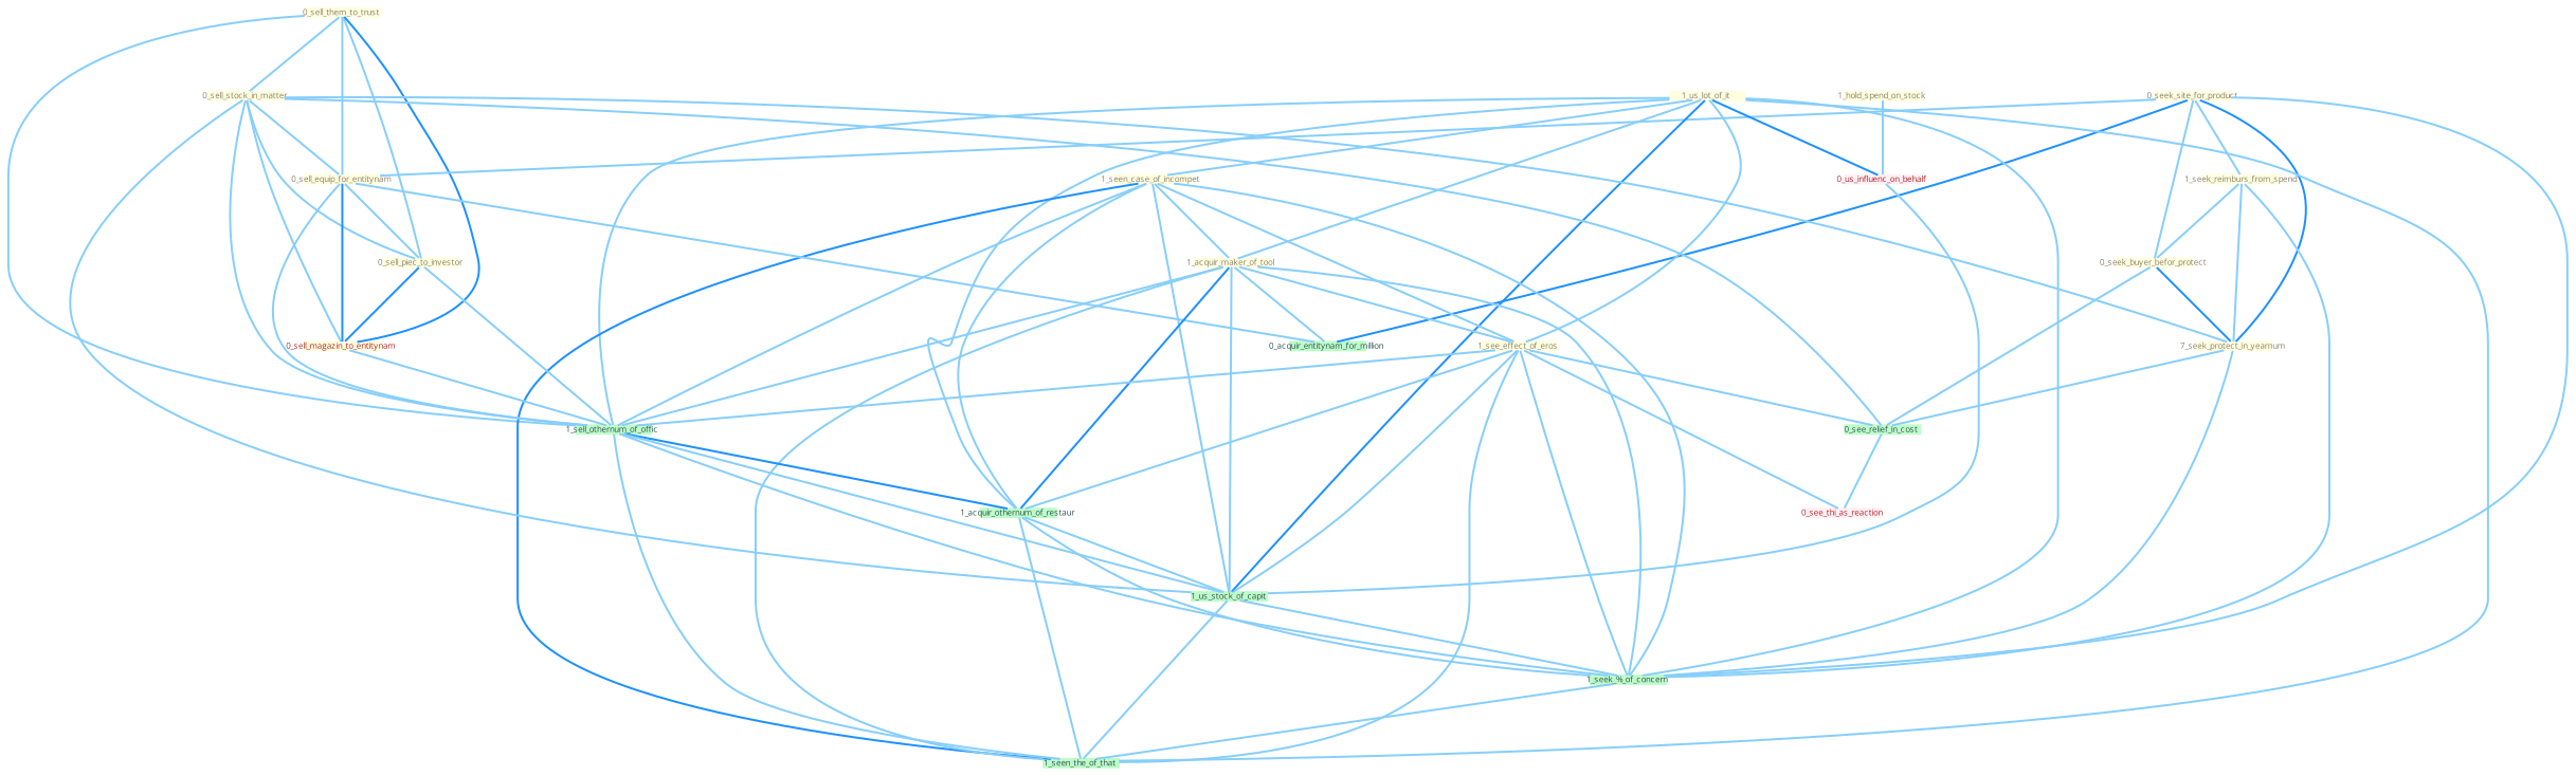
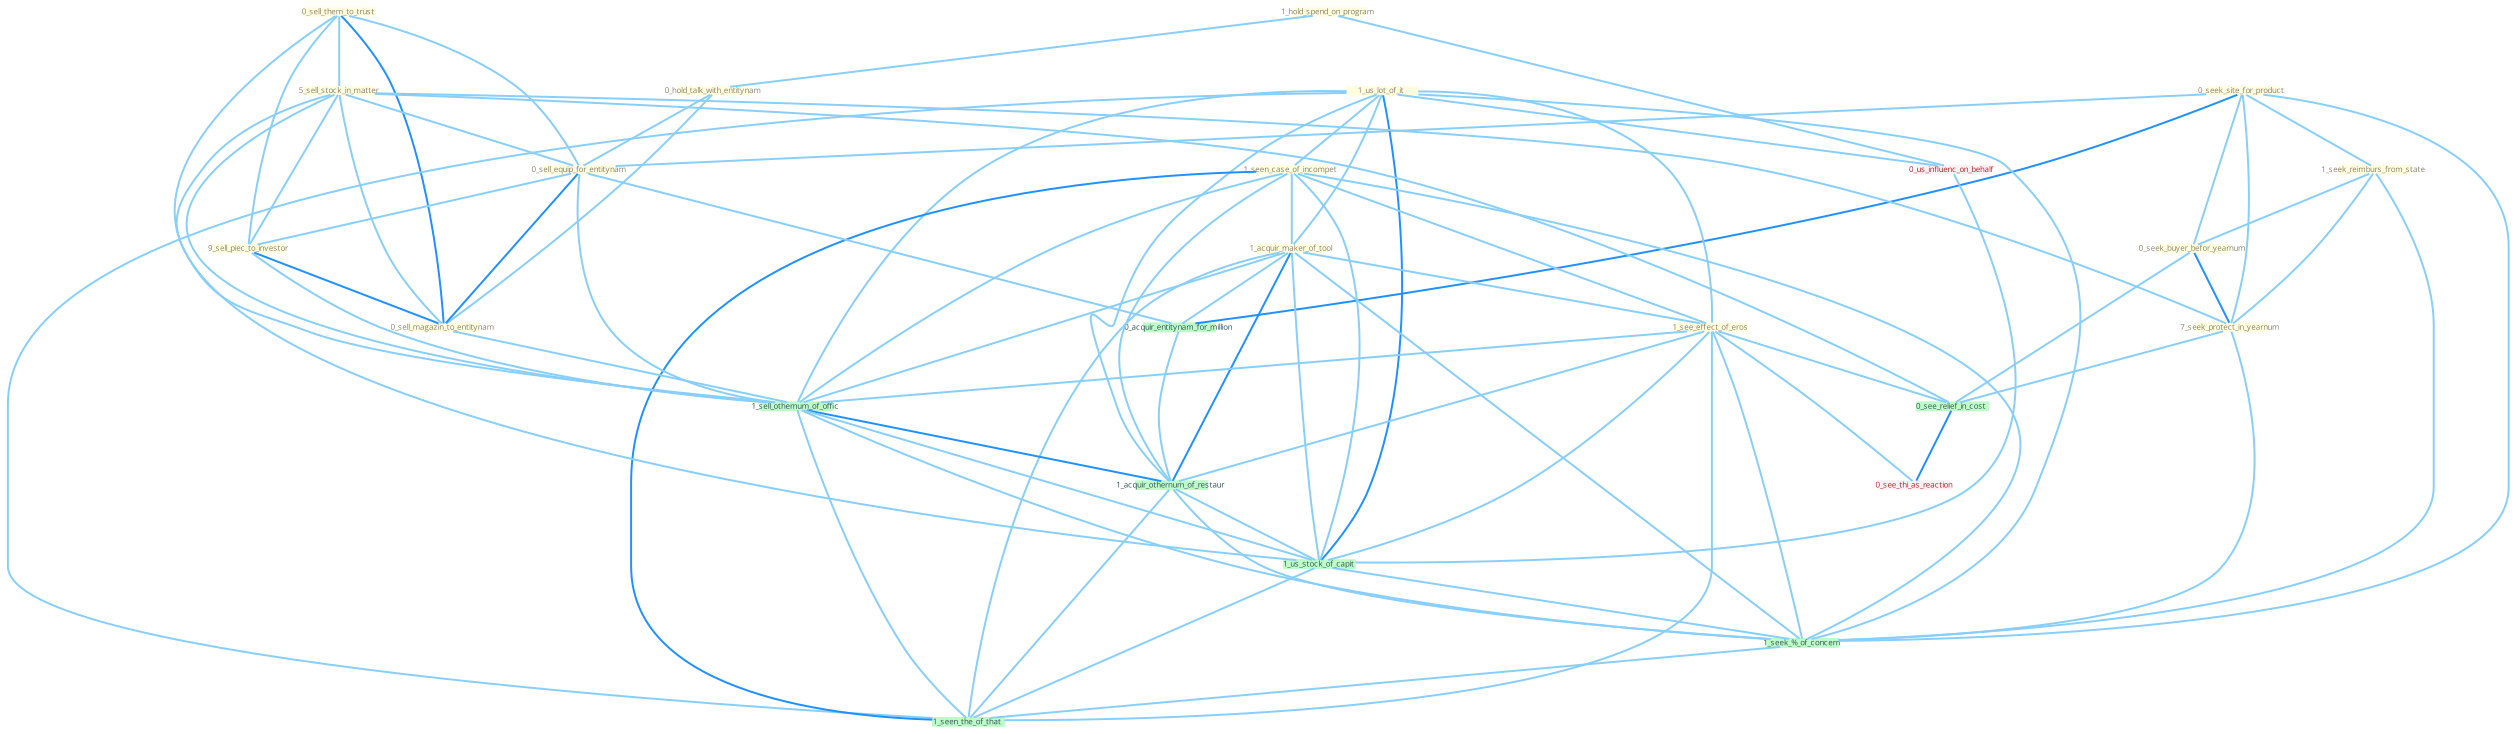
  graph {
    fontname="Open Sans"
    node [color="#ffffe0" fixedsize=true fontcolor="#8b7d6b" fontname="Open Sans" fontsize=4 shape=polygon style=filled]
    edge [color="#87cefa" fontname="Open Sans" w=1]
    "0_sell_them_to_trust " [height=.06 width=.5]
    "0_seek_site_for_product " [height=.06 width=.5]
    "1_us_lot_of_it " [height=.06 width=.5]
-   "1_hold_spend_on_program " [height=.06 width=.5 label="1_hold_spend_on_stock"]
-   "1_seek_reimburs_from_state " [height=.06 width=.5 label="1_seek_reimburs_from_spend"]
+   "1_hold_spend_on_program " [height=.06 width=.5]
+   "1_seek_reimburs_from_state " [height=.06 width=.5]
    "1_seen_case_of_incompet " [height=.06 width=.5]
-   "0_seek_buyer_befor_yearnum " [height=.06 width=.5 label="0_seek_buyer_befor_protect"]
-   "0_sell_stock_in_matter " [height=.06 width=.5]
+   "0_seek_buyer_befor_yearnum " [height=.06 width=.5]
+   "0_sell_stock_in_matter " [height=.06 width=.5 label="5_sell_stock_in_matter"]
+   "0_hold_talk_with_entitynam " [height=.06 width=.5]
    "0_sell_equip_for_entitynam " [height=.06 width=.5]
    "1_acquir_maker_of_tool " [height=.06 width=.5]
-   "0_sell_piec_to_investor " [height=.06 width=.5]
-   "0_sell_magazin_to_entitynam " [fontcolor="#b22222" height=.06 width=.5]
+   "0_sell_piec_to_investor " [height=.06 width=.5 label="9_sell_piec_to_investor"]
+   "0_sell_magazin_to_entitynam " [height=.06 width=.5]
    n14 [height=.06 label="7_seek_protect_in_yearnum" width=.5]
    "1_see_effect_of_eros " [height=.06 width=.5]
    "0_us_influenc_on_behalf " [color="#fff0f5" fontcolor="#b22222" height=.06 width=.5]
    "0_see_thi_as_reaction " [color="#fff0f5" fontcolor="#b22222" height=.06 width=.5]
    "1_sell_othernum_of_offic " [color="#BDFCC9" fontcolor="#2f4f4f" height=.06 width=.5]
    "0_acquir_entitynam_for_million " [color="#BDFCC9" fontcolor="#2f4f4f" height=.06 width=.5]
    "1_seek_%_of_concern " [color="#BDFCC9" fontcolor="#2f4f4f" height=.06 width=.5]
    "1_acquir_othernum_of_restaur " [color="#BDFCC9" fontcolor="#2f4f4f" height=.06 width=.5]
    "1_us_stock_of_capit " [color="#BDFCC9" fontcolor="#2f4f4f" height=.06 width=.5]
    "1_seen_the_of_that " [color="#BDFCC9" fontcolor="#2f4f4f" height=.06 width=.5]
    "0_see_relief_in_cost " [color="#BDFCC9" fontcolor="#2f4f4f" height=.06 width=.5]
    subgraph sub_1 {
      "0_sell_them_to_trust "
      "0_seek_site_for_product "
      "1_us_lot_of_it "
      "1_hold_spend_on_program "
      "1_seek_reimburs_from_state "
      "1_seen_case_of_incompet "
      "0_seek_buyer_befor_yearnum "
      "0_sell_stock_in_matter "
+     "0_hold_talk_with_entitynam "
      "0_sell_equip_for_entitynam "
      "1_acquir_maker_of_tool "
      "0_sell_piec_to_investor "
      "0_sell_magazin_to_entitynam "
      n14
      "1_see_effect_of_eros "
    }
    subgraph sub_2 {
      "0_us_influenc_on_behalf "
      "0_see_thi_as_reaction "
    }
    "0_sell_them_to_trust " -- "0_sell_stock_in_matter "
    "0_sell_them_to_trust " -- "0_sell_equip_for_entitynam "
    "0_sell_them_to_trust " -- "0_sell_piec_to_investor " [w=2]
    "0_sell_them_to_trust " -- "0_sell_magazin_to_entitynam " [color="#1e90ff" w=2]
    "0_sell_them_to_trust " -- "1_sell_othernum_of_offic "
    "0_seek_site_for_product " -- "1_seek_reimburs_from_state "
    "0_seek_site_for_product " -- "0_seek_buyer_befor_yearnum "
    "0_seek_site_for_product " -- "0_sell_equip_for_entitynam "
-   "0_seek_site_for_product " -- n14 [color="#1e90ff"]
+   "0_seek_site_for_product " -- n14
    "0_seek_site_for_product " -- "0_acquir_entitynam_for_million " [color="#1e90ff"]
    "0_seek_site_for_product " -- "1_seek_%_of_concern "
    "1_us_lot_of_it " -- "1_seen_case_of_incompet "
    "1_us_lot_of_it " -- "1_acquir_maker_of_tool "
    "1_us_lot_of_it " -- "1_see_effect_of_eros "
-   "1_us_lot_of_it " -- "0_us_influenc_on_behalf " [color="#1e90ff"]
+   "1_us_lot_of_it " -- "0_us_influenc_on_behalf "
    "1_us_lot_of_it " -- "1_sell_othernum_of_offic "
    "1_us_lot_of_it " -- "1_seek_%_of_concern "
    "1_us_lot_of_it " -- "1_acquir_othernum_of_restaur "
    "1_us_lot_of_it " -- "1_us_stock_of_capit " [color="#1e90ff" w=2]
    "1_us_lot_of_it " -- "1_seen_the_of_that "
+   "1_hold_spend_on_program " -- "0_hold_talk_with_entitynam "
    "1_hold_spend_on_program " -- "0_us_influenc_on_behalf "
    "1_seek_reimburs_from_state " -- "0_seek_buyer_befor_yearnum "
    "1_seek_reimburs_from_state " -- n14
    "1_seek_reimburs_from_state " -- "1_seek_%_of_concern "
    "1_seen_case_of_incompet " -- "1_acquir_maker_of_tool "
    "1_seen_case_of_incompet " -- "1_see_effect_of_eros "
    "1_seen_case_of_incompet " -- "1_sell_othernum_of_offic "
    "1_seen_case_of_incompet " -- "1_seek_%_of_concern "
    "1_seen_case_of_incompet " -- "1_acquir_othernum_of_restaur "
    "1_seen_case_of_incompet " -- "1_us_stock_of_capit "
    "1_seen_case_of_incompet " -- "1_seen_the_of_that " [color="#1e90ff" w=2]
    "0_seek_buyer_befor_yearnum " -- n14 [color="#1e90ff" w=2]
    "0_seek_buyer_befor_yearnum " -- "0_see_relief_in_cost "
    "0_sell_stock_in_matter " -- "0_sell_equip_for_entitynam "
    "0_sell_stock_in_matter " -- "0_sell_piec_to_investor "
    "0_sell_stock_in_matter " -- "0_sell_magazin_to_entitynam "
    "0_sell_stock_in_matter " -- n14
    "0_sell_stock_in_matter " -- "1_sell_othernum_of_offic "
    "0_sell_stock_in_matter " -- "1_us_stock_of_capit "
    "0_sell_stock_in_matter " -- "0_see_relief_in_cost "
+   "0_hold_talk_with_entitynam " -- "0_sell_equip_for_entitynam "
+   "0_hold_talk_with_entitynam " -- "0_sell_magazin_to_entitynam "
    "0_sell_equip_for_entitynam " -- "0_sell_piec_to_investor "
    "0_sell_equip_for_entitynam " -- "0_sell_magazin_to_entitynam " [color="#1e90ff" w=2]
    "0_sell_equip_for_entitynam " -- "1_sell_othernum_of_offic "
    "0_sell_equip_for_entitynam " -- "0_acquir_entitynam_for_million "
    "1_acquir_maker_of_tool " -- "1_see_effect_of_eros "
    "1_acquir_maker_of_tool " -- "1_sell_othernum_of_offic "
    "1_acquir_maker_of_tool " -- "0_acquir_entitynam_for_million "
    "1_acquir_maker_of_tool " -- "1_seek_%_of_concern "
    "1_acquir_maker_of_tool " -- "1_acquir_othernum_of_restaur " [color="#1e90ff" w=2]
    "1_acquir_maker_of_tool " -- "1_us_stock_of_capit "
    "1_acquir_maker_of_tool " -- "1_seen_the_of_that "
    "0_sell_piec_to_investor " -- "0_sell_magazin_to_entitynam " [color="#1e90ff" w=2]
    "0_sell_piec_to_investor " -- "1_sell_othernum_of_offic "
    "0_sell_magazin_to_entitynam " -- "1_sell_othernum_of_offic "
    n14 -- "1_seek_%_of_concern "
    n14 -- "0_see_relief_in_cost "
    "1_see_effect_of_eros " -- "0_see_thi_as_reaction "
    "1_see_effect_of_eros " -- "1_sell_othernum_of_offic "
    "1_see_effect_of_eros " -- "1_seek_%_of_concern "
    "1_see_effect_of_eros " -- "1_acquir_othernum_of_restaur "
    "1_see_effect_of_eros " -- "1_us_stock_of_capit "
    "1_see_effect_of_eros " -- "1_seen_the_of_that "
    "1_see_effect_of_eros " -- "0_see_relief_in_cost "
    "0_us_influenc_on_behalf " -- "1_us_stock_of_capit "
    "1_sell_othernum_of_offic " -- "1_seek_%_of_concern "
    "1_sell_othernum_of_offic " -- "1_acquir_othernum_of_restaur " [color="#1e90ff" w=2]
    "1_sell_othernum_of_offic " -- "1_us_stock_of_capit "
    "1_sell_othernum_of_offic " -- "1_seen_the_of_that "
+   "0_acquir_entitynam_for_million " -- "1_acquir_othernum_of_restaur "
    "1_seek_%_of_concern " -- "1_seen_the_of_that "
    "1_acquir_othernum_of_restaur " -- "1_seek_%_of_concern "
    "1_acquir_othernum_of_restaur " -- "1_us_stock_of_capit "
    "1_acquir_othernum_of_restaur " -- "1_seen_the_of_that "
    "1_us_stock_of_capit " -- "1_seek_%_of_concern "
    "1_us_stock_of_capit " -- "1_seen_the_of_that "
-   "0_see_relief_in_cost " -- "0_see_thi_as_reaction "
+   "0_see_relief_in_cost " -- "0_see_thi_as_reaction " [color="#1e90ff"]
  }
